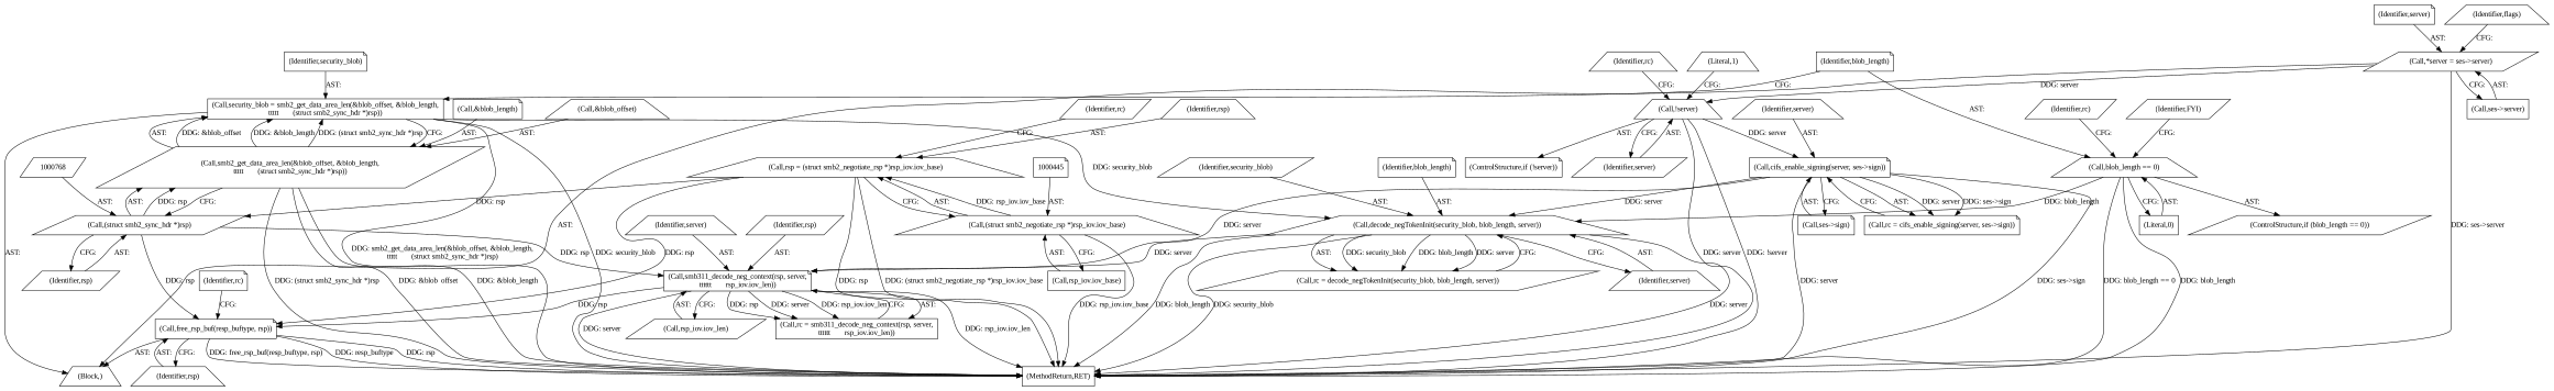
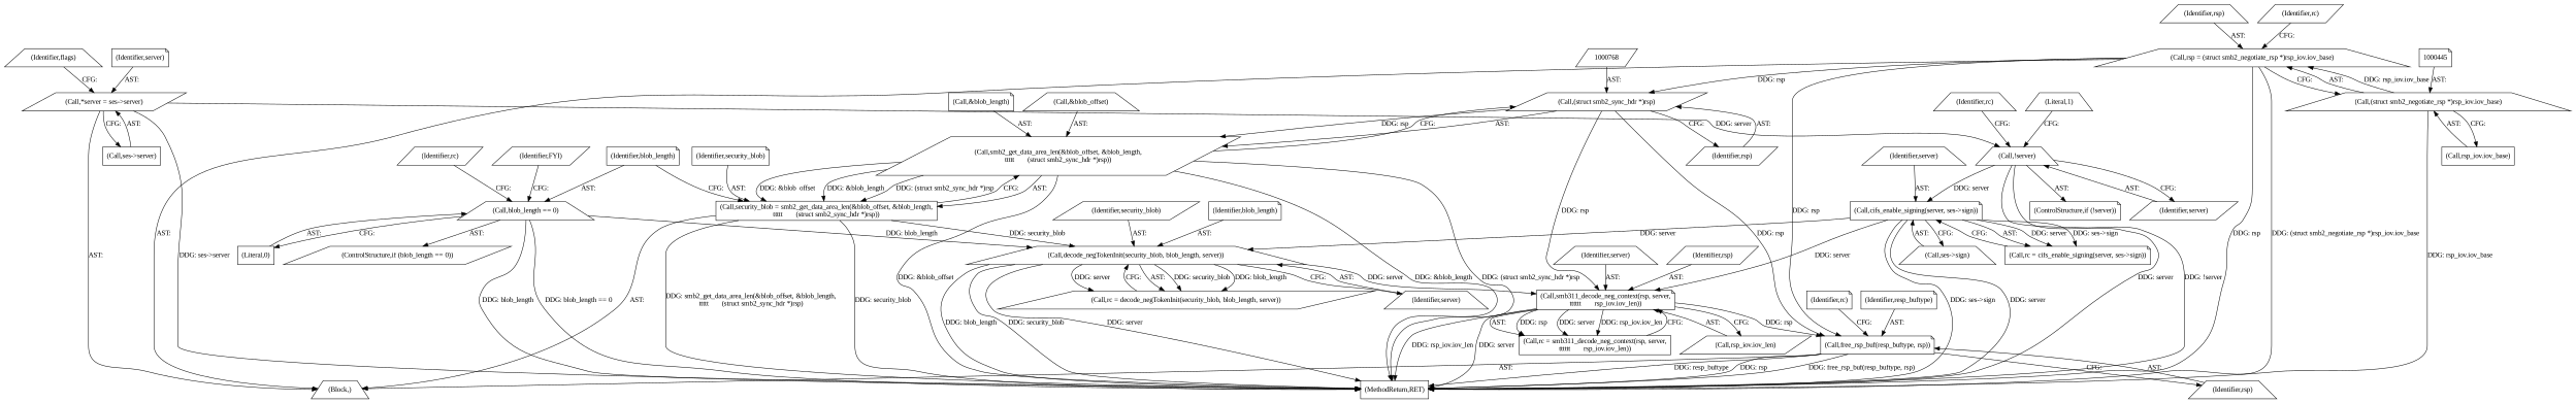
  digraph {
    fontname="Liberation Serif"
    node [fontname="Liberation Serif" shape=trapezium]
    edge [fontname="Liberation Serif"]
    n1 [label="(Call,free_rsp_buf(resp_buftype, rsp))" shape=note]
    n2 [label="(Block,)"]
    n3 [label="(Identifier,rsp)"]
    n4 [label="(MethodReturn,RET)" shape=box]
    n5 [label="(Call,rsp = (struct smb2_negotiate_rsp *)rsp_iov.iov_base)"]
    n6 [label="(Call,(struct smb2_negotiate_rsp *)rsp_iov.iov_base)"]
    n7 [label="(Call,(struct smb2_sync_hdr *)rsp)" shape=parallelogram]
    n8 [label="(Call,rsp_iov.iov_base)" shape=box]
    n9 [label="(Call,smb311_decode_neg_context(rsp, server,\n\t\t\t\t\t\t       rsp_iov.iov_len))" shape=note]
    n10 [label="(Call,smb2_get_data_area_len(&blob_offset, &blob_length,\n\t\t\t\t\t       (struct smb2_sync_hdr *)rsp))" shape=parallelogram]
    n11 [label="(Identifier,rsp)" shape=parallelogram]
    n12 [label="(Call,rc = smb311_decode_neg_context(rsp, server,\n\t\t\t\t\t\t       rsp_iov.iov_len))" shape=box]
    n13 [label="(Call,rsp_iov.iov_len)" shape=parallelogram]
    n14 [label="(Call,security_blob = smb2_get_data_area_len(&blob_offset, &blob_length,\n\t\t\t\t\t       (struct smb2_sync_hdr *)rsp))" shape=box]
    n15 [label="(Call,cifs_enable_signing(server, ses->sign))" shape=note]
    n16 [label="(Call,decode_negTokenInit(security_blob, blob_length, server))"]
    n17 [label="(Call,rc = cifs_enable_signing(server, ses->sign))" shape=note]
-   n18 [label="(Call,ses->sign)" shape=note]
+   n18 [label="(Call,ses->sign)"]
    n19 [label="(Call,rc = decode_negTokenInit(security_blob, blob_length, server))" shape=parallelogram]
    n20 [label="(Identifier,server)"]
    n21 [label="(Call,!server)"]
    n22 [label="(Identifier,server)" shape=parallelogram]
    n23 [label="(ControlStructure,if (!server))" shape=note]
    n24 [label="(Call,*server = ses->server)" shape=parallelogram]
    n25 [label="(Call,ses->server)" shape=box]
    n26 [label="(Call,blob_length == 0)"]
    n27 [label="(Literal,0)" shape=box]
    n28 [label="(ControlStructure,if (blob_length == 0))" shape=parallelogram]
    n29 [label="(Identifier,server)" shape=note]
    n30 [label="(Identifier,flags)"]
    n31 [label="(Call,&blob_length)" shape=note]
    n32 [label="(Identifier,server)"]
    n33 [label="(Identifier,rsp)"]
    n34 [label="(Identifier,rc)" shape=parallelogram]
    n35 [label="(Identifier,server)"]
    n36 [label="(Identifier,blob_length)" shape=note]
    n37 [label="(Identifier,rc)" shape=parallelogram]
    n38 [label="(Identifier,rc)" shape=note]
    n39 [label="(Identifier,rsp)" shape=parallelogram]
    n40 [label="(Identifier,FYI)" shape=parallelogram]
    n41 [label="(Identifier,security_blob)" shape=note]
    n42 [label="(Literal,1)"]
    n43 [label="(Identifier,security_blob)" shape=parallelogram]
    n44 [label="(Identifier,blob_length)" shape=note]
    n45 [label="(Call,&blob_offset)"]
    n46 [label="(Identifier,rc)"]
+   n47 [label="(Identifier,resp_buftype)" shape=note]
    1000445 [shape=note]
    1000768 [shape=parallelogram]
    n1 -> n2 [label="AST: "]
    n1 -> n3 [label="CFG: "]
    n1 -> n4 [label="DDG: free_rsp_buf(resp_buftype, rsp)"]
    n1 -> n4 [label="DDG: resp_buftype"]
    n1 -> n4 [label="DDG: rsp"]
    n3 -> n1 [label="AST: "]
    n5 -> n1 [label="DDG: rsp"]
+   n5 -> n2 [label="AST: "]
    n5 -> n4 [label="DDG: rsp"]
    n5 -> n4 [label="DDG: (struct smb2_negotiate_rsp *)rsp_iov.iov_base"]
    n5 -> n6 [label="CFG: "]
    n5 -> n7 [label="DDG: rsp"]
    n6 -> n4 [label="DDG: rsp_iov.iov_base"]
    n6 -> n5 [label="AST: "]
    n6 -> n5 [label="DDG: rsp_iov.iov_base"]
    n6 -> n8 [label="CFG: "]
    n7 -> n1 [label="DDG: rsp"]
    n7 -> n9 [label="DDG: rsp"]
    n7 -> n10 [label="AST: "]
    n7 -> n10 [label="DDG: rsp"]
    n7 -> n11 [label="CFG: "]
    n8 -> n6 [label="AST: "]
    n9 -> n1 [label="DDG: rsp"]
    n9 -> n4 [label="DDG: server"]
    n9 -> n4 [label="DDG: rsp_iov.iov_len"]
    n9 -> n12 [label="AST: "]
    n9 -> n12 [label="DDG: rsp"]
    n9 -> n12 [label="DDG: server"]
    n9 -> n12 [label="DDG: rsp_iov.iov_len"]
    n9 -> n13 [label="CFG: "]
    n10 -> n4 [label="DDG: (struct smb2_sync_hdr *)rsp"]
    n10 -> n4 [label="DDG: &blob_offset"]
    n10 -> n4 [label="DDG: &blob_length"]
    n10 -> n7 [label="CFG: "]
    n10 -> n14 [label="AST: "]
    n10 -> n14 [label="DDG: &blob_offset"]
    n10 -> n14 [label="DDG: &blob_length"]
    n10 -> n14 [label="DDG: (struct smb2_sync_hdr *)rsp"]
    n11 -> n7 [label="AST: "]
    n12 -> n9 [label="CFG: "]
    n13 -> n9 [label="AST: "]
    n14 -> n2 [label="AST: "]
    n14 -> n4 [label="DDG: smb2_get_data_area_len(&blob_offset, &blob_length,\n\t\t\t\t\t       (struct smb2_sync_hdr *)rsp)"]
    n14 -> n4 [label="DDG: security_blob"]
    n14 -> n10 [label="CFG: "]
    n14 -> n16 [label="DDG: security_blob"]
    n15 -> n4 [label="DDG: server"]
    n15 -> n4 [label="DDG: ses->sign"]
    n15 -> n9 [label="DDG: server"]
    n15 -> n16 [label="DDG: server"]
    n15 -> n17 [label="AST: "]
    n15 -> n17 [label="DDG: server"]
    n15 -> n17 [label="DDG: ses->sign"]
    n15 -> n18 [label="CFG: "]
    n16 -> n4 [label="DDG: blob_length"]
    n16 -> n4 [label="DDG: security_blob"]
    n16 -> n4 [label="DDG: server"]
    n16 -> n9 [label="DDG: server"]
    n16 -> n19 [label="AST: "]
    n16 -> n19 [label="DDG: security_blob"]
    n16 -> n19 [label="DDG: blob_length"]
    n16 -> n19 [label="DDG: server"]
    n16 -> n20 [label="CFG: "]
    n17 -> n15 [label="CFG: "]
    n18 -> n15 [label="AST: "]
    n19 -> n16 [label="CFG: "]
    n20 -> n16 [label="AST: "]
    n21 -> n4 [label="DDG: server"]
    n21 -> n4 [label="DDG: !server"]
    n21 -> n15 [label="DDG: server"]
    n21 -> n22 [label="CFG: "]
    n21 -> n23 [label="AST: "]
    n22 -> n21 [label="AST: "]
    n24 -> n2 [label="AST: "]
    n24 -> n4 [label="DDG: ses->server"]
    n24 -> n21 [label="DDG: server"]
    n24 -> n25 [label="CFG: "]
    n25 -> n24 [label="AST: "]
    n26 -> n4 [label="DDG: blob_length"]
    n26 -> n4 [label="DDG: blob_length == 0"]
    n26 -> n16 [label="DDG: blob_length"]
    n26 -> n27 [label="CFG: "]
    n26 -> n28 [label="AST: "]
    n27 -> n26 [label="AST: "]
    n29 -> n24 [label="AST: "]
    n30 -> n24 [label="CFG: "]
    n31 -> n10 [label="AST: "]
    n32 -> n9 [label="AST: "]
    n33 -> n5 [label="AST: "]
    n34 -> n5 [label="CFG: "]
    n35 -> n15 [label="AST: "]
    n36 -> n16 [label="AST: "]
    n37 -> n26 [label="CFG: "]
    n38 -> n1 [label="CFG: "]
    n39 -> n9 [label="AST: "]
    n40 -> n26 [label="CFG: "]
    n41 -> n14 [label="AST: "]
    n42 -> n21 [label="CFG: "]
    n43 -> n16 [label="AST: "]
    n44 -> n14 [label="CFG: "]
    n44 -> n26 [label="AST: "]
    n45 -> n10 [label="AST: "]
    n46 -> n21 [label="CFG: "]
+   n47 -> n1 [label="AST: "]
    1000445 -> n6 [label="AST: "]
    1000768 -> n7 [label="AST: "]
  }
